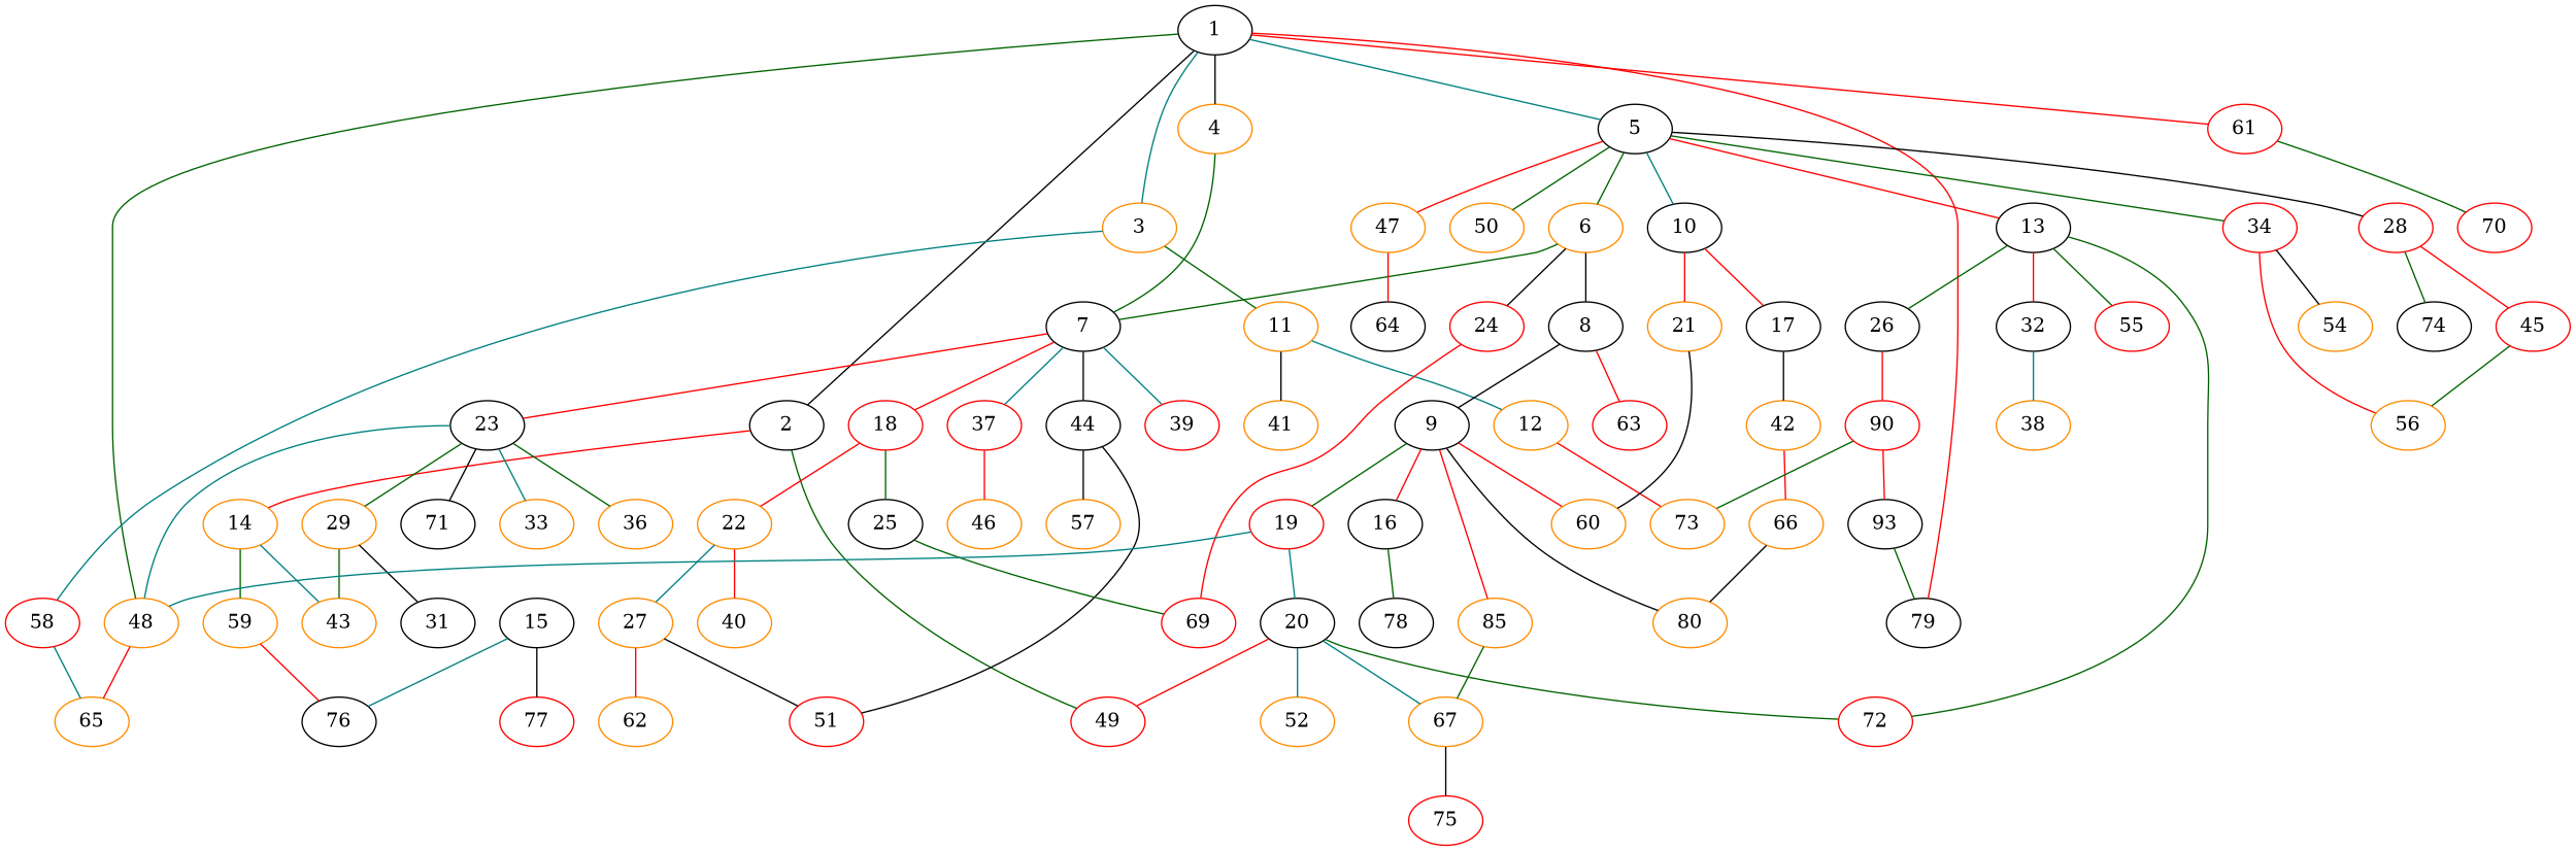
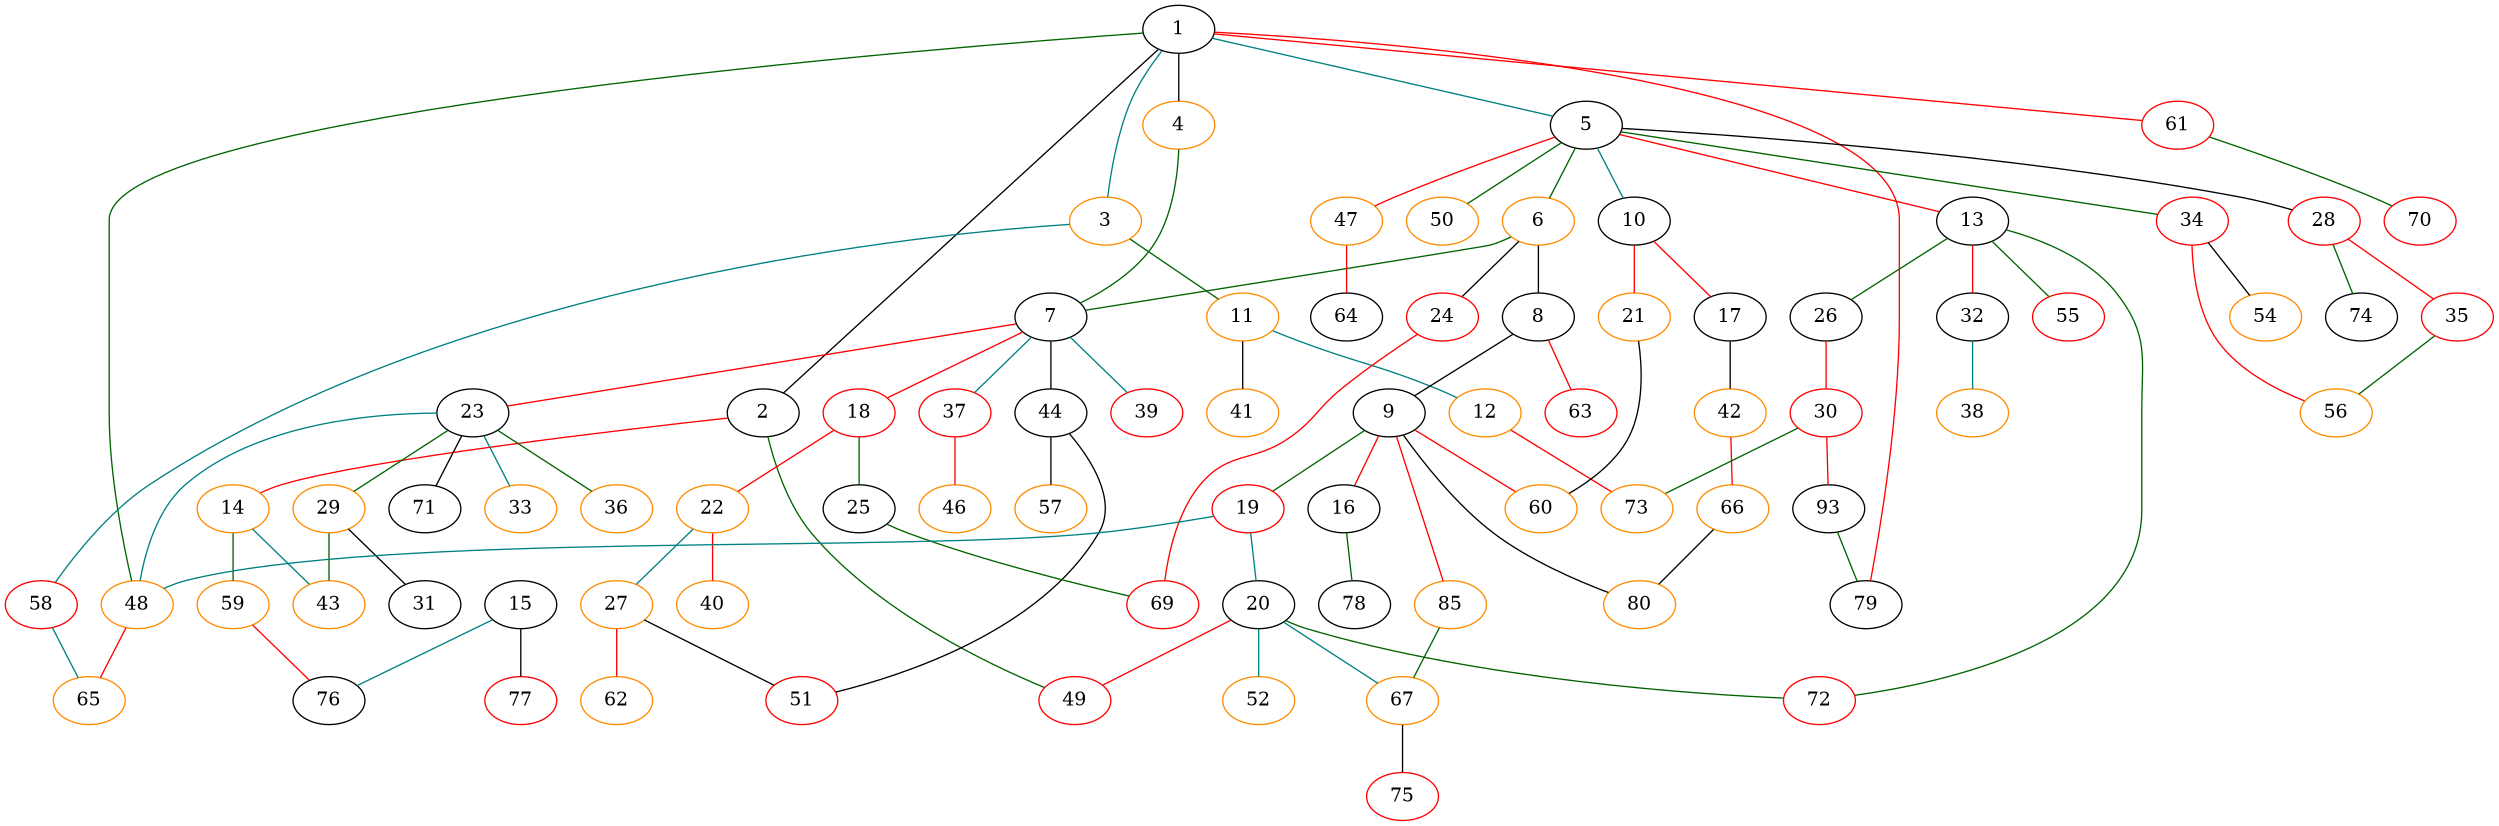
  graph {
    node [color=darkorange]
    edge [color=red]
    1 [color=black]
    2 [color=black]
    3
    4
    5 [color=black]
    48
    61 [color=red]
    79 [color=black]
    14
    49 [color=red]
    11
    58 [color=red]
    7 [color=black]
    6
    10 [color=black]
    13 [color=black]
    28 [color=red]
    34 [color=red]
    47
    50
    65
    70 [color=red]
    43
    59
    12
    41
    18 [color=red]
    23 [color=black]
    37 [color=red]
    39 [color=red]
    44 [color=black]
    8 [color=black]
    24 [color=red]
    17 [color=black]
    21
    26 [color=black]
    32 [color=black]
    55 [color=red]
    72 [color=red]
-   45 [color=red]
+   45 [color=red label=35]
    74 [color=black]
    54
    56
    64 [color=black]
    76 [color=black]
    73
    15 [color=black]
    77 [color=red]
    22
    25 [color=black]
    29
    33
    36
    71 [color=black]
    46
    51 [color=red]
    57
    9 [color=black]
    63 [color=red]
    69 [color=red]
    42
    60
-   30 [color=red label=90]
+   30 [color=red]
    38
    16 [color=black]
    19 [color=red]
    n67 [label=85]
    80
    27
    40
    31 [color=black]
    78 [color=black]
    20 [color=black]
    67
    52
    75 [color=red]
    66
    n78 [color=black label=93]
    62
    1 -- 2 [color=black]
    1 -- 3 [color=teal]
    1 -- 4 [color=black]
    1 -- 5 [color=teal]
    1 -- 48 [color=darkgreen]
    1 -- 61
    1 -- 79
    2 -- 14
    2 -- 49 [color=darkgreen]
    3 -- 11 [color=darkgreen]
    3 -- 58 [color=teal]
    4 -- 7 [color=darkgreen]
    5 -- 6 [color=darkgreen]
    5 -- 10 [color=teal]
    5 -- 13
    5 -- 28 [color=black]
    5 -- 34 [color=darkgreen]
    5 -- 47
    5 -- 50 [color=darkgreen]
    48 -- 65
    61 -- 70 [color=darkgreen]
    14 -- 43 [color=teal]
    14 -- 59 [color=darkgreen]
    11 -- 12 [color=teal]
    11 -- 41 [color=black]
    58 -- 65 [color=teal]
    7 -- 18
    7 -- 23
    7 -- 37 [color=teal]
    7 -- 39 [color=teal]
    7 -- 44 [color=black]
    6 -- 7 [color=darkgreen]
    6 -- 8 [color=black]
    6 -- 24 [color=black]
    10 -- 17
    10 -- 21
    13 -- 26 [color=darkgreen]
    13 -- 32
    13 -- 55 [color=darkgreen]
    13 -- 72 [color=darkgreen]
    28 -- 45
    28 -- 74 [color=darkgreen]
    34 -- 54 [color=black]
    34 -- 56
    47 -- 64
    59 -- 76
    12 -- 73
    18 -- 22
    18 -- 25 [color=darkgreen]
    23 -- 48 [color=teal]
    23 -- 29 [color=darkgreen]
    23 -- 33 [color=teal]
    23 -- 36 [color=darkgreen]
    23 -- 71 [color=black]
    37 -- 46
    44 -- 51 [color=black]
    44 -- 57 [color=black]
    8 -- 9 [color=black]
    8 -- 63
    24 -- 69
    17 -- 42 [color=black]
    21 -- 60 [color=black]
    26 -- 30
    32 -- 38 [color=teal]
    45 -- 56 [color=darkgreen]
    15 -- 76 [color=teal]
    15 -- 77 [color=black]
    22 -- 27 [color=teal]
    22 -- 40
    25 -- 69 [color=darkgreen]
    29 -- 43 [color=darkgreen]
    29 -- 31 [color=black]
    9 -- 60
    9 -- 16
    9 -- 19 [color=darkgreen]
    9 -- n67
    9 -- 80 [color=black]
    42 -- 66
    30 -- 73 [color=darkgreen]
    30 -- n78
    16 -- 78 [color=darkgreen]
    19 -- 48 [color=teal]
    19 -- 20 [color=teal]
    n67 -- 67 [color=darkgreen]
    27 -- 51 [color=black]
    27 -- 62
    20 -- 49
    20 -- 72 [color=darkgreen]
    20 -- 67 [color=teal]
    20 -- 52 [color=teal]
    67 -- 75 [color=black]
    66 -- 80 [color=black]
    n78 -- 79 [color=darkgreen]
  }
